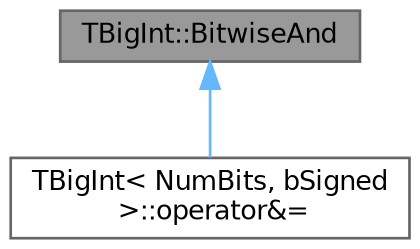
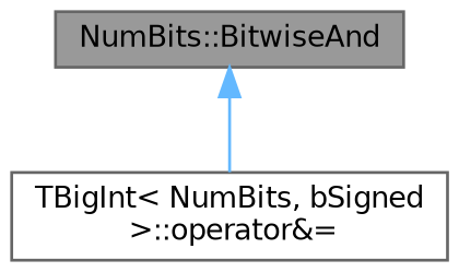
  digraph {
    rankdir=TB
    node [fontname=Helvetica fontsize=10 shape=box style=filled]
-   n1 [color=gray40 fillcolor=grey60 fontcolor=black height=0.2 label="TBigInt::BitwiseAnd" width=0.4]
+   n1 [color=gray40 fillcolor=grey60 fontcolor=black height=0.2 label="NumBits::BitwiseAnd" width=0.4]
    n2 [color=grey40 fillcolor=white height=0.2 label="TBigInt\< NumBits, bSigned\l \>::operator&=" width=0.4]
    n1 -> n2 [color=steelblue1 dir=back fontname=Helvetica fontsize=10 labelfontname=Helvetica labelfontsize=10 style=solid]
  }
